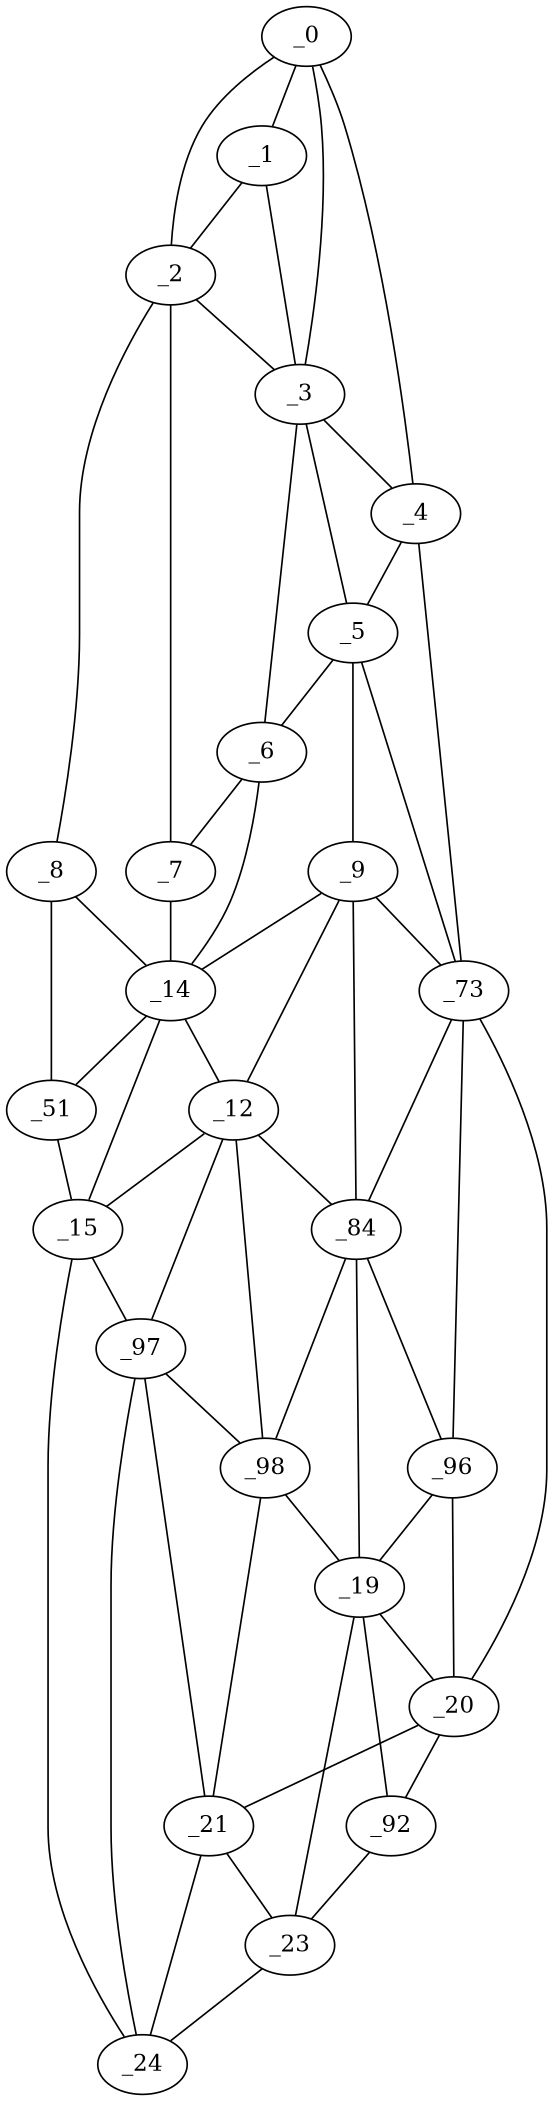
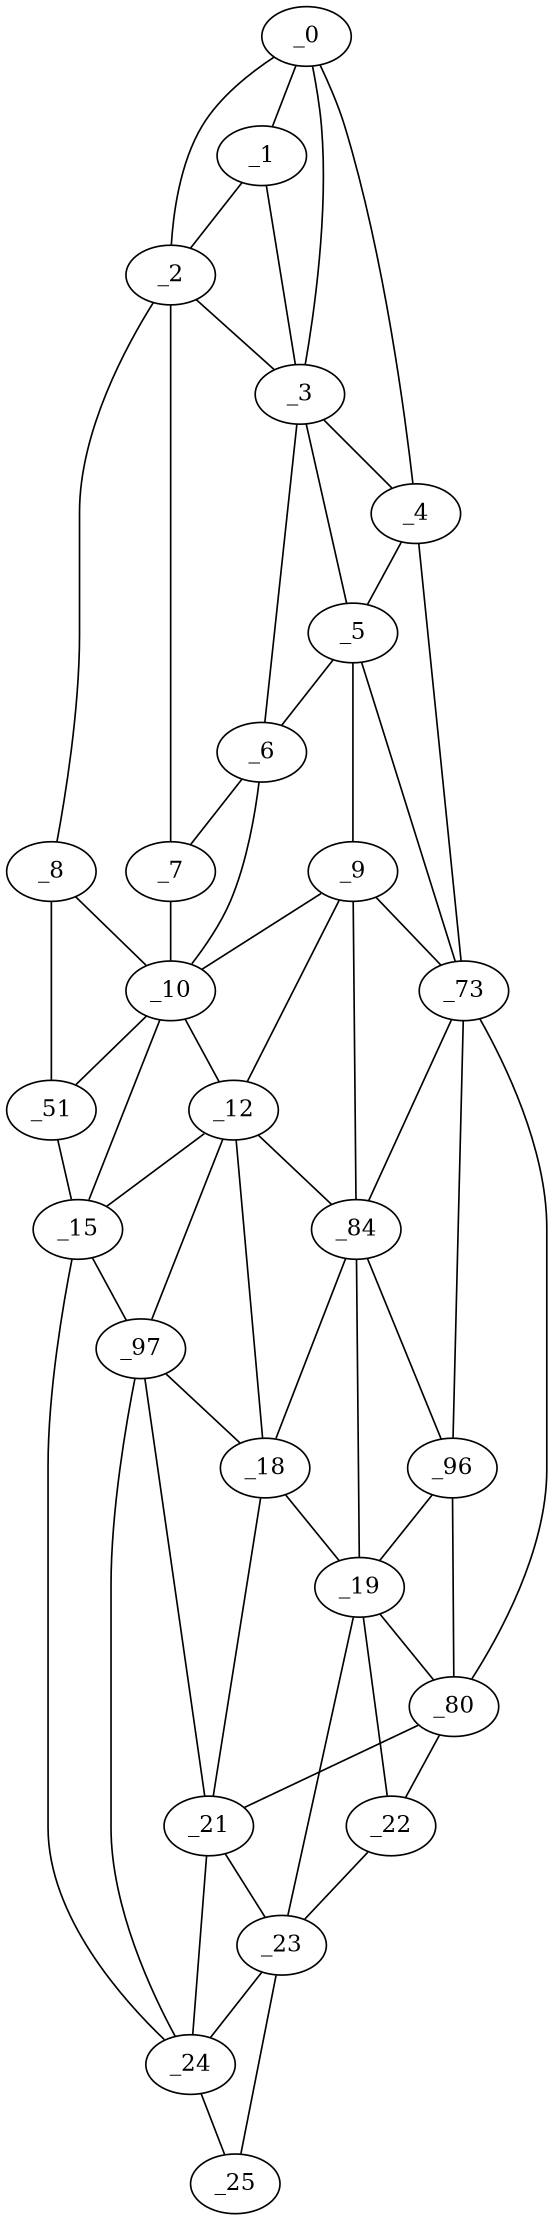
  graph {
    node [x=93 y=62]
    edge [valence=2]
    _0 [x=8 y=53]
    _1 [x=15 y=50]
    _2 [x=27 y=40]
    _3 [x=31 y=65]
    _4 [x=36 y=77]
    _7 [x=57 y=48]
    _8 [x=66 y=42]
    _6 [x=46 y=57]
    _5 [x=42 y=78]
    n10 [label=_73 x=75 y=85]
-   _10 [x=69 y=53 label=_14]
+   _10 [x=69 y=53]
    n12 [label=_51 x=72 y=43]
    _9 [x=68 y=74]
    n14 [label=_84 x=79 y=77]
    n15 [label=_96 x=84 y=82]
-   _20 [x=97 y=84]
+   _20 [x=97 y=84 label=_80]
    _12 [x=74]
    _15 [x=80 y=45]
-   _18 [label=_98]
+   _18
    _19 [y=78]
    _21 [x=104 y=61]
-   _22 [x=108 y=83 label=_92]
+   _22 [x=108 y=83]
    n23 [label=_97 x=89 y=52]
    _24 [x=122]
    _23 [x=112 y=66]
+   _25 [x=125 y=68]
    _0 -- _1
    _0 -- _2 [valence=1]
    _0 -- _3
    _0 -- _4 [valence=1]
    _1 -- _2 [valence=1]
    _1 -- _3
    _2 -- _3
    _2 -- _7 [valence=1]
    _2 -- _8 [valence=1]
    _3 -- _4
    _3 -- _6
    _3 -- _5
    _4 -- _5 [valence=1]
    _4 -- n10 [valence=1]
    _7 -- _10 [valence=1]
    _8 -- _10
    _8 -- n12 [valence=1]
    _6 -- _7
    _6 -- _10
    _5 -- _6 [valence=1]
    _5 -- n10
    _5 -- _9 [valence=1]
    n10 -- n14
    n10 -- n15 [valence=1]
    n10 -- _20 [valence=1]
    _10 -- n12
    _10 -- _12
    _10 -- _15
    n12 -- _15 [valence=1]
    _9 -- n10
    _9 -- _10
    _9 -- n14
    _9 -- _12 [valence=1]
    n14 -- n15 [valence=1]
    n14 -- _18
    n14 -- _19
    n15 -- _20
    n15 -- _19
    _20 -- _21
    _20 -- _22 [valence=1]
    _12 -- n14 [valence=1]
    _12 -- _15
    _12 -- _18
    _12 -- n23
    _15 -- n23 [valence=1]
    _15 -- _24 [valence=1]
    _18 -- _19 [valence=1]
    _18 -- _21
    _19 -- _20
    _19 -- _22
    _19 -- _23
    _21 -- _24
    _21 -- _23 [valence=1]
    _22 -- _23 [valence=1]
    n23 -- _18
    n23 -- _21
    n23 -- _24
+   _24 -- _25 [valence=1]
    _23 -- _24
+   _23 -- _25
  }
